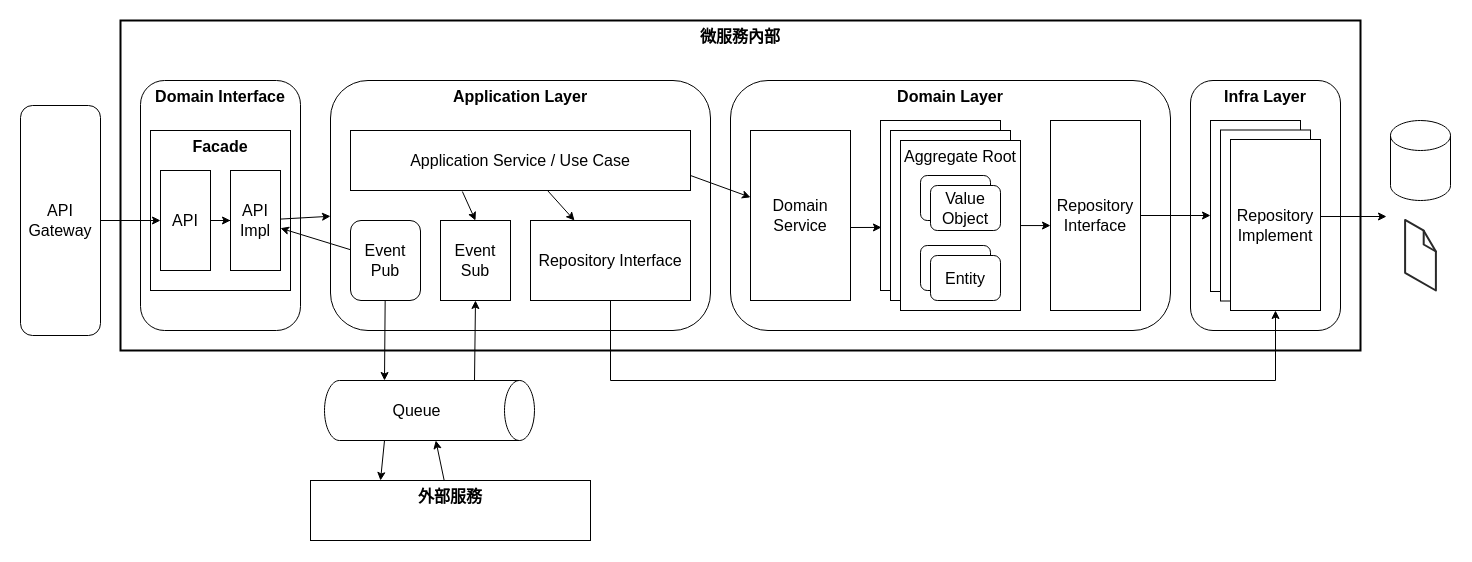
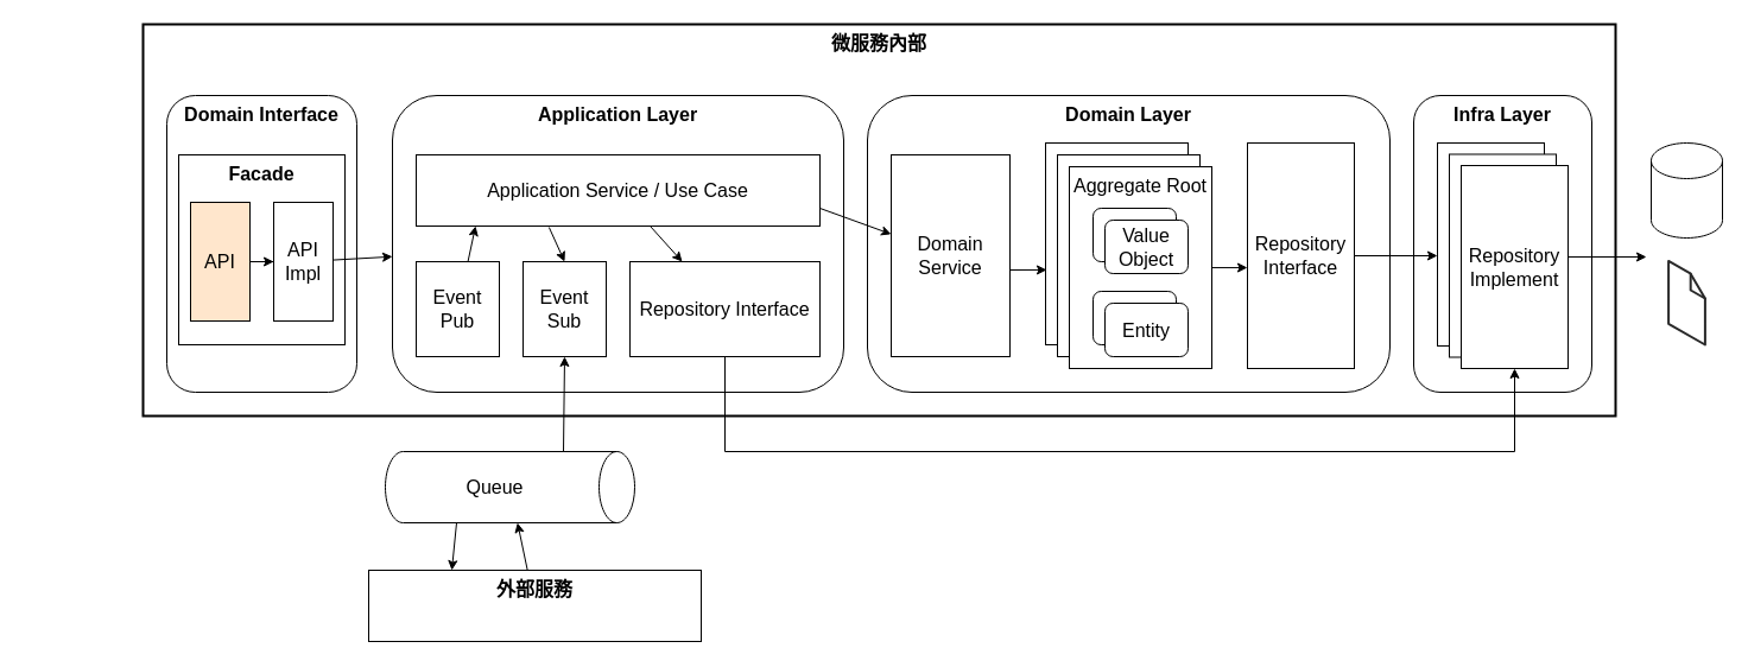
  <mxCell id="0" />
  <mxCell id="1" parent="0" />
  <mxCell id="2" value="微服務內部" style="rounded=0;whiteSpace=wrap;html=1;fontSize=16;fontColor=#000000;verticalAlign=top;fontStyle=1;strokeWidth=2;" parent="1" vertex="1"><mxGeometry x="120" y="20" width="1240" height="330" as="geometry" /></mxCell>
- <mxCell id="3" value="API Gateway" style="rounded=1;whiteSpace=wrap;html=1;fontSize=16;" parent="1" vertex="1"><mxGeometry x="20" y="105" width="80" height="230" as="geometry" /></mxCell>
  <mxCell id="4" value="Domain Interface" style="rounded=1;whiteSpace=wrap;html=1;verticalAlign=top;fontStyle=1;fontSize=16;" parent="1" vertex="1"><mxGeometry x="140" y="80" width="160" height="250" as="geometry" /></mxCell>
  <mxCell id="5" value="Facade" style="rounded=0;whiteSpace=wrap;html=1;verticalAlign=top;fontStyle=1;fontSize=16;" parent="1" vertex="1"><mxGeometry x="150" y="130" width="140" height="160" as="geometry" /></mxCell>
  <mxCell id="6" style="edgeStyle=orthogonalEdgeStyle;rounded=0;orthogonalLoop=1;jettySize=auto;html=1;entryX=0;entryY=0.5;entryDx=0;entryDy=0;fontSize=16;fontColor=#000000;" parent="1" source="7" target="8" edge="1"><mxGeometry relative="1" as="geometry" /></mxCell>
- <mxCell id="7" value="API" style="rounded=0;whiteSpace=wrap;html=1;verticalAlign=middle;fontSize=16;" parent="1" vertex="1"><mxGeometry x="160" y="170" width="50" height="100" as="geometry" /></mxCell>
+ <mxCell id="7" value="API" style="rounded=0;whiteSpace=wrap;html=1;verticalAlign=middle;fontSize=16;fillColor=#ffe6cc;" parent="1" vertex="1"><mxGeometry x="160" y="170" width="50" height="100" as="geometry" /></mxCell>
  <mxCell id="8" value="API Impl" style="rounded=0;whiteSpace=wrap;html=1;verticalAlign=middle;fontSize=16;" parent="1" vertex="1"><mxGeometry x="230" y="170" width="50" height="100" as="geometry" /></mxCell>
  <mxCell id="9" value="Application Layer" style="rounded=1;whiteSpace=wrap;html=1;verticalAlign=top;fontStyle=1;fontSize=16;" parent="1" vertex="1"><mxGeometry x="330" y="80" width="380" height="250" as="geometry" /></mxCell>
  <mxCell id="10" style="edgeStyle=none;rounded=0;orthogonalLoop=1;jettySize=auto;html=1;entryX=0.5;entryY=0;entryDx=0;entryDy=0;fontSize=16;fontColor=#000000;exitX=0.329;exitY=1.017;exitDx=0;exitDy=0;exitPerimeter=0;" parent="1" source="12" target="17" edge="1"><mxGeometry relative="1" as="geometry" /></mxCell>
  <mxCell id="11" style="edgeStyle=none;rounded=0;orthogonalLoop=1;jettySize=auto;html=1;fontSize=16;fontColor=#000000;" parent="1" source="12" target="13" edge="1"><mxGeometry relative="1" as="geometry" /></mxCell>
  <mxCell id="12" value="Application Service / Use Case" style="rounded=0;whiteSpace=wrap;html=1;fontSize=16;fontColor=#000000;verticalAlign=middle;" parent="1" vertex="1"><mxGeometry x="350" y="130" width="340" height="60" as="geometry" /></mxCell>
  <mxCell id="13" value="Repository Interface" style="rounded=0;whiteSpace=wrap;html=1;fontSize=16;fontColor=#000000;verticalAlign=middle;" parent="1" vertex="1"><mxGeometry x="530" y="220" width="160" height="80" as="geometry" /></mxCell>
- <mxCell id="14" style="rounded=0;orthogonalLoop=1;jettySize=auto;html=1;fontSize=16;fontColor=#000000;" parent="1" source="16" target="8" edge="1"><mxGeometry relative="1" as="geometry" /></mxCell>
- <mxCell id="15" style="edgeStyle=none;rounded=0;orthogonalLoop=1;jettySize=auto;html=1;fontSize=16;fontColor=#000000;entryX=0;entryY=0;entryDx=0;entryDy=150;entryPerimeter=0;" parent="1" source="16" target="20" edge="1"><mxGeometry relative="1" as="geometry"><mxPoint x="379" y="369" as="targetPoint" /></mxGeometry></mxCell>
- <mxCell id="16" value="Event Pub" style="whiteSpace=wrap;html=1;fontSize=16;fontColor=#000000;verticalAlign=middle;rounded=1;" parent="1" vertex="1"><mxGeometry x="350" y="220" width="70" height="80" as="geometry" /></mxCell>
+ <mxCell id="14" style="rounded=0;orthogonalLoop=1;jettySize=auto;html=1;entryX=0.147;entryY=1;entryDx=0;entryDy=0;entryPerimeter=0;fontSize=16;fontColor=#000000;" parent="1" source="16" target="12" edge="1"><mxGeometry relative="1" as="geometry" /></mxCell>
+ <mxCell id="16" value="Event Pub" style="rounded=0;whiteSpace=wrap;html=1;fontSize=16;fontColor=#000000;verticalAlign=middle;" parent="1" vertex="1"><mxGeometry x="350" y="220" width="70" height="80" as="geometry" /></mxCell>
  <mxCell id="17" value="Event Sub" style="rounded=0;whiteSpace=wrap;html=1;fontSize=16;fontColor=#000000;verticalAlign=middle;" parent="1" vertex="1"><mxGeometry x="440" y="220" width="70" height="80" as="geometry" /></mxCell>
  <mxCell id="18" style="edgeStyle=none;rounded=0;orthogonalLoop=1;jettySize=auto;html=1;entryX=0.5;entryY=1;entryDx=0;entryDy=0;fontSize=16;fontColor=#000000;exitX=0;exitY=0;exitDx=0;exitDy=60;exitPerimeter=0;" parent="1" source="20" target="17" edge="1"><mxGeometry relative="1" as="geometry"><mxPoint x="475.577" y="377.155" as="sourcePoint" /></mxGeometry></mxCell>
  <mxCell id="19" style="edgeStyle=none;rounded=0;orthogonalLoop=1;jettySize=auto;html=1;entryX=0.25;entryY=0;entryDx=0;entryDy=0;fontSize=16;fontColor=#000000;exitX=1;exitY=0;exitDx=0;exitDy=150;exitPerimeter=0;" parent="1" source="20" target="22" edge="1"><mxGeometry relative="1" as="geometry" /></mxCell>
  <mxCell id="20" value="Queue" style="shape=cylinder3;whiteSpace=wrap;html=1;boundedLbl=1;backgroundOutline=1;size=15;rounded=0;fontSize=16;fontColor=#000000;verticalAlign=middle;direction=south;" parent="1" vertex="1"><mxGeometry x="324" y="380" width="210" height="60" as="geometry" /></mxCell>
  <mxCell id="21" style="edgeStyle=none;rounded=0;orthogonalLoop=1;jettySize=auto;html=1;fontSize=16;fontColor=#000000;" parent="1" source="22" target="20" edge="1"><mxGeometry relative="1" as="geometry" /></mxCell>
  <mxCell id="22" value="外部服務" style="rounded=0;whiteSpace=wrap;html=1;fontSize=16;fontColor=#000000;verticalAlign=top;fontStyle=1" parent="1" vertex="1"><mxGeometry x="310" y="480" width="280" height="60" as="geometry" /></mxCell>
  <mxCell id="23" style="edgeStyle=none;rounded=0;orthogonalLoop=1;jettySize=auto;html=1;fontSize=16;fontColor=#000000;" parent="1" source="8" target="9" edge="1"><mxGeometry relative="1" as="geometry" /></mxCell>
  <mxCell id="24" value="Domain Layer" style="rounded=1;whiteSpace=wrap;html=1;verticalAlign=top;fontStyle=1;fontSize=16;" parent="1" vertex="1"><mxGeometry x="730" y="80" width="440" height="250" as="geometry" /></mxCell>
  <mxCell id="25" style="edgeStyle=none;rounded=0;orthogonalLoop=1;jettySize=auto;html=1;fontSize=16;fontColor=#000000;entryX=0.008;entryY=0.629;entryDx=0;entryDy=0;entryPerimeter=0;" parent="1" target="37" edge="1"><mxGeometry relative="1" as="geometry"><mxPoint x="850" y="227" as="sourcePoint" /></mxGeometry></mxCell>
  <mxCell id="26" value="Domain Service" style="rounded=0;whiteSpace=wrap;html=1;fontSize=16;fontColor=#000000;verticalAlign=middle;" parent="1" vertex="1"><mxGeometry x="750" y="130" width="100" height="170" as="geometry" /></mxCell>
  <mxCell id="27" style="edgeStyle=none;rounded=0;orthogonalLoop=1;jettySize=auto;html=1;fontSize=16;fontColor=#000000;exitX=1;exitY=0.75;exitDx=0;exitDy=0;" parent="1" source="12" target="26" edge="1"><mxGeometry relative="1" as="geometry" /></mxCell>
  <mxCell id="28" value="Repository Interface" style="rounded=0;whiteSpace=wrap;html=1;fontSize=16;fontColor=#000000;verticalAlign=middle;" parent="1" vertex="1"><mxGeometry x="1050" y="120" width="90" height="190" as="geometry" /></mxCell>
  <mxCell id="29" style="edgeStyle=none;rounded=0;orthogonalLoop=1;jettySize=auto;html=1;entryX=0;entryY=0.553;entryDx=0;entryDy=0;fontSize=16;fontColor=#000000;entryPerimeter=0;" parent="1" source="39" target="28" edge="1"><mxGeometry relative="1" as="geometry" /></mxCell>
  <mxCell id="30" value="Infra Layer" style="rounded=1;whiteSpace=wrap;html=1;verticalAlign=top;fontStyle=1;fontSize=16;" parent="1" vertex="1"><mxGeometry x="1190" y="80" width="150" height="250" as="geometry" /></mxCell>
  <mxCell id="31" style="edgeStyle=none;rounded=0;orthogonalLoop=1;jettySize=auto;html=1;fontSize=16;fontColor=#000000;exitX=1.011;exitY=0.506;exitDx=0;exitDy=0;exitPerimeter=0;" parent="1" source="46" edge="1"><mxGeometry relative="1" as="geometry"><mxPoint x="1386" y="216" as="targetPoint" /></mxGeometry></mxCell>
  <mxCell id="32" style="edgeStyle=none;rounded=0;orthogonalLoop=1;jettySize=auto;html=1;entryX=0.5;entryY=1;entryDx=0;entryDy=0;fontSize=16;fontColor=#000000;exitX=0.5;exitY=1;exitDx=0;exitDy=0;" parent="1" source="13" target="47" edge="1"><mxGeometry relative="1" as="geometry"><Array as="points"><mxPoint x="610" y="380" /><mxPoint x="1275" y="380" /></Array></mxGeometry></mxCell>
  <mxCell id="33" style="edgeStyle=none;rounded=0;orthogonalLoop=1;jettySize=auto;html=1;fontSize=16;fontColor=#000000;" parent="1" source="28" edge="1"><mxGeometry relative="1" as="geometry"><mxPoint x="1210" y="215" as="targetPoint" /></mxGeometry></mxCell>
  <mxCell id="34" value="" style="shape=cylinder3;whiteSpace=wrap;html=1;boundedLbl=1;backgroundOutline=1;size=15;rounded=0;fontSize=16;fontColor=#000000;verticalAlign=middle;" parent="1" vertex="1"><mxGeometry x="1390" y="120" width="60" height="80" as="geometry" /></mxCell>
  <mxCell id="35" value="" style="verticalLabelPosition=bottom;html=1;verticalAlign=top;strokeWidth=1;align=center;outlineConnect=0;dashed=0;outlineConnect=0;shape=mxgraph.aws3d.file;aspect=fixed;strokeColor=#292929;rounded=0;fontSize=16;fontColor=#000000;" parent="1" vertex="1"><mxGeometry x="1404.6" y="219.4" width="30.8" height="70.6" as="geometry" /></mxCell>
- <mxCell id="36" style="edgeStyle=orthogonalEdgeStyle;rounded=0;orthogonalLoop=1;jettySize=auto;html=1;entryX=0;entryY=0.5;entryDx=0;entryDy=0;fontSize=16;fontColor=#000000;" parent="1" source="3" target="7" edge="1"><mxGeometry relative="1" as="geometry" /></mxCell>
  <mxCell id="37" value="" style="rounded=0;whiteSpace=wrap;html=1;fontSize=16;fontColor=#000000;verticalAlign=top;" parent="1" vertex="1"><mxGeometry x="880" y="120" width="120" height="170" as="geometry" /></mxCell>
  <mxCell id="38" value="" style="rounded=0;whiteSpace=wrap;html=1;fontSize=16;fontColor=#000000;verticalAlign=top;" parent="1" vertex="1"><mxGeometry x="890" y="130" width="120" height="170" as="geometry" /></mxCell>
  <mxCell id="39" value="Aggregate Root" style="rounded=0;whiteSpace=wrap;html=1;fontSize=16;fontColor=#000000;verticalAlign=top;" parent="1" vertex="1"><mxGeometry x="900" y="140" width="120" height="170" as="geometry" /></mxCell>
  <mxCell id="40" value="" style="rounded=1;whiteSpace=wrap;html=1;fontSize=16;fontColor=#000000;verticalAlign=top;" parent="1" vertex="1"><mxGeometry x="920" y="175" width="70" height="45" as="geometry" /></mxCell>
  <mxCell id="41" value="Value&lt;br&gt;Object" style="rounded=1;whiteSpace=wrap;html=1;fontSize=16;fontColor=#000000;verticalAlign=middle;" parent="1" vertex="1"><mxGeometry x="930" y="185" width="70" height="45" as="geometry" /></mxCell>
  <mxCell id="42" value="" style="rounded=1;whiteSpace=wrap;html=1;fontSize=16;fontColor=#000000;verticalAlign=top;" parent="1" vertex="1"><mxGeometry x="920" y="245" width="70" height="45" as="geometry" /></mxCell>
  <mxCell id="43" value="Entity" style="rounded=1;whiteSpace=wrap;html=1;fontSize=16;fontColor=#000000;verticalAlign=middle;" parent="1" vertex="1"><mxGeometry x="930" y="255" width="70" height="45" as="geometry" /></mxCell>
  <mxCell id="44" value="" style="group" parent="1" vertex="1" connectable="0"><mxGeometry x="1210" y="120" width="110" height="190" as="geometry" /></mxCell>
  <mxCell id="45" value="" style="rounded=0;whiteSpace=wrap;html=1;fontSize=16;fontColor=#000000;verticalAlign=middle;" parent="44" vertex="1"><mxGeometry width="90" height="171" as="geometry" /></mxCell>
  <mxCell id="46" value="" style="rounded=0;whiteSpace=wrap;html=1;fontSize=16;fontColor=#000000;verticalAlign=middle;" parent="44" vertex="1"><mxGeometry x="10" y="9.5" width="90" height="171" as="geometry" /></mxCell>
  <mxCell id="47" value="&lt;span style=&quot;font-family: &amp;#34;helvetica&amp;#34;&quot;&gt;Repository Implement&lt;/span&gt;" style="rounded=0;whiteSpace=wrap;html=1;fontSize=16;fontColor=#000000;verticalAlign=middle;" parent="44" vertex="1"><mxGeometry x="20" y="19" width="90" height="171" as="geometry" /></mxCell>
